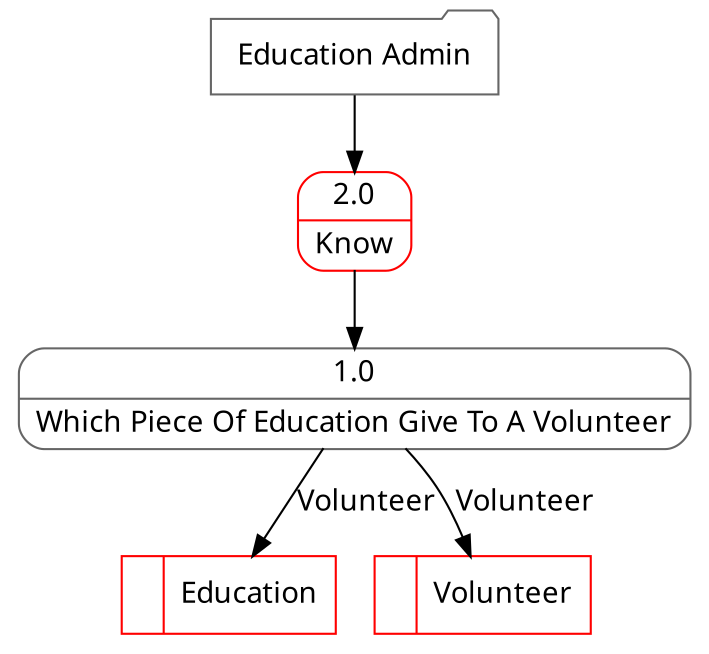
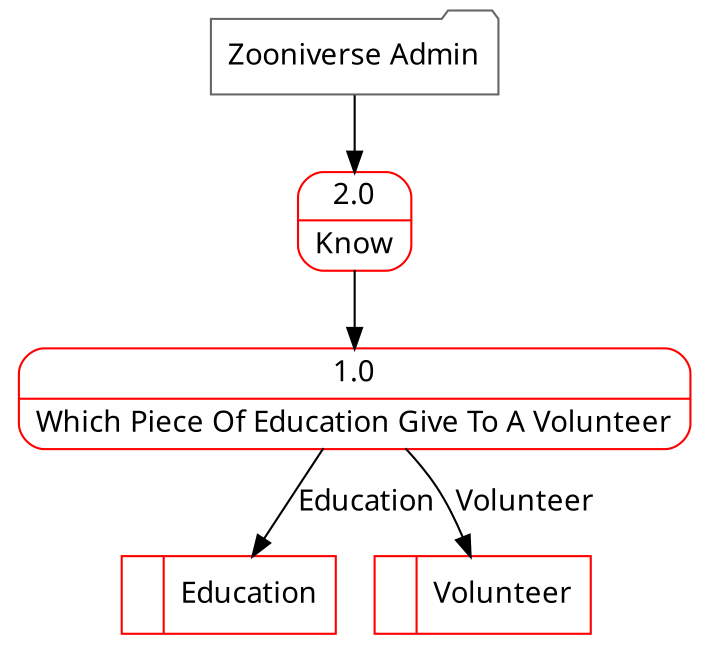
  digraph {
    fontname="Noto Sans"
    node [color=red fontname="Noto Sans" shape=record]
    edge [fontname="Noto Sans"]
    n1 [label="<f0>  |<f1> Education "]
    n2 [label="<f0>  |<f1> Volunteer "]
-   n3 [color=gray40 label="Education Admin" shape=folder]
+   n3 [color=gray40 label="Zooniverse Admin" shape=folder]
    n4 [label="{<f0> 2.0|<f1> Know }" shape=Mrecord]
-   n5 [color=gray40 label="{<f0> 1.0|<f1> Which Piece Of Education Give To A Volunteer }" shape=Mrecord]
+   n5 [label="{<f0> 1.0|<f1> Which Piece Of Education Give To A Volunteer }" shape=Mrecord]
    n3 -> n4
    n4 -> n5
-   n5 -> n1 [label=Volunteer]
+   n5 -> n1 [label=Education]
    n5 -> n2 [label=Volunteer]
  }
